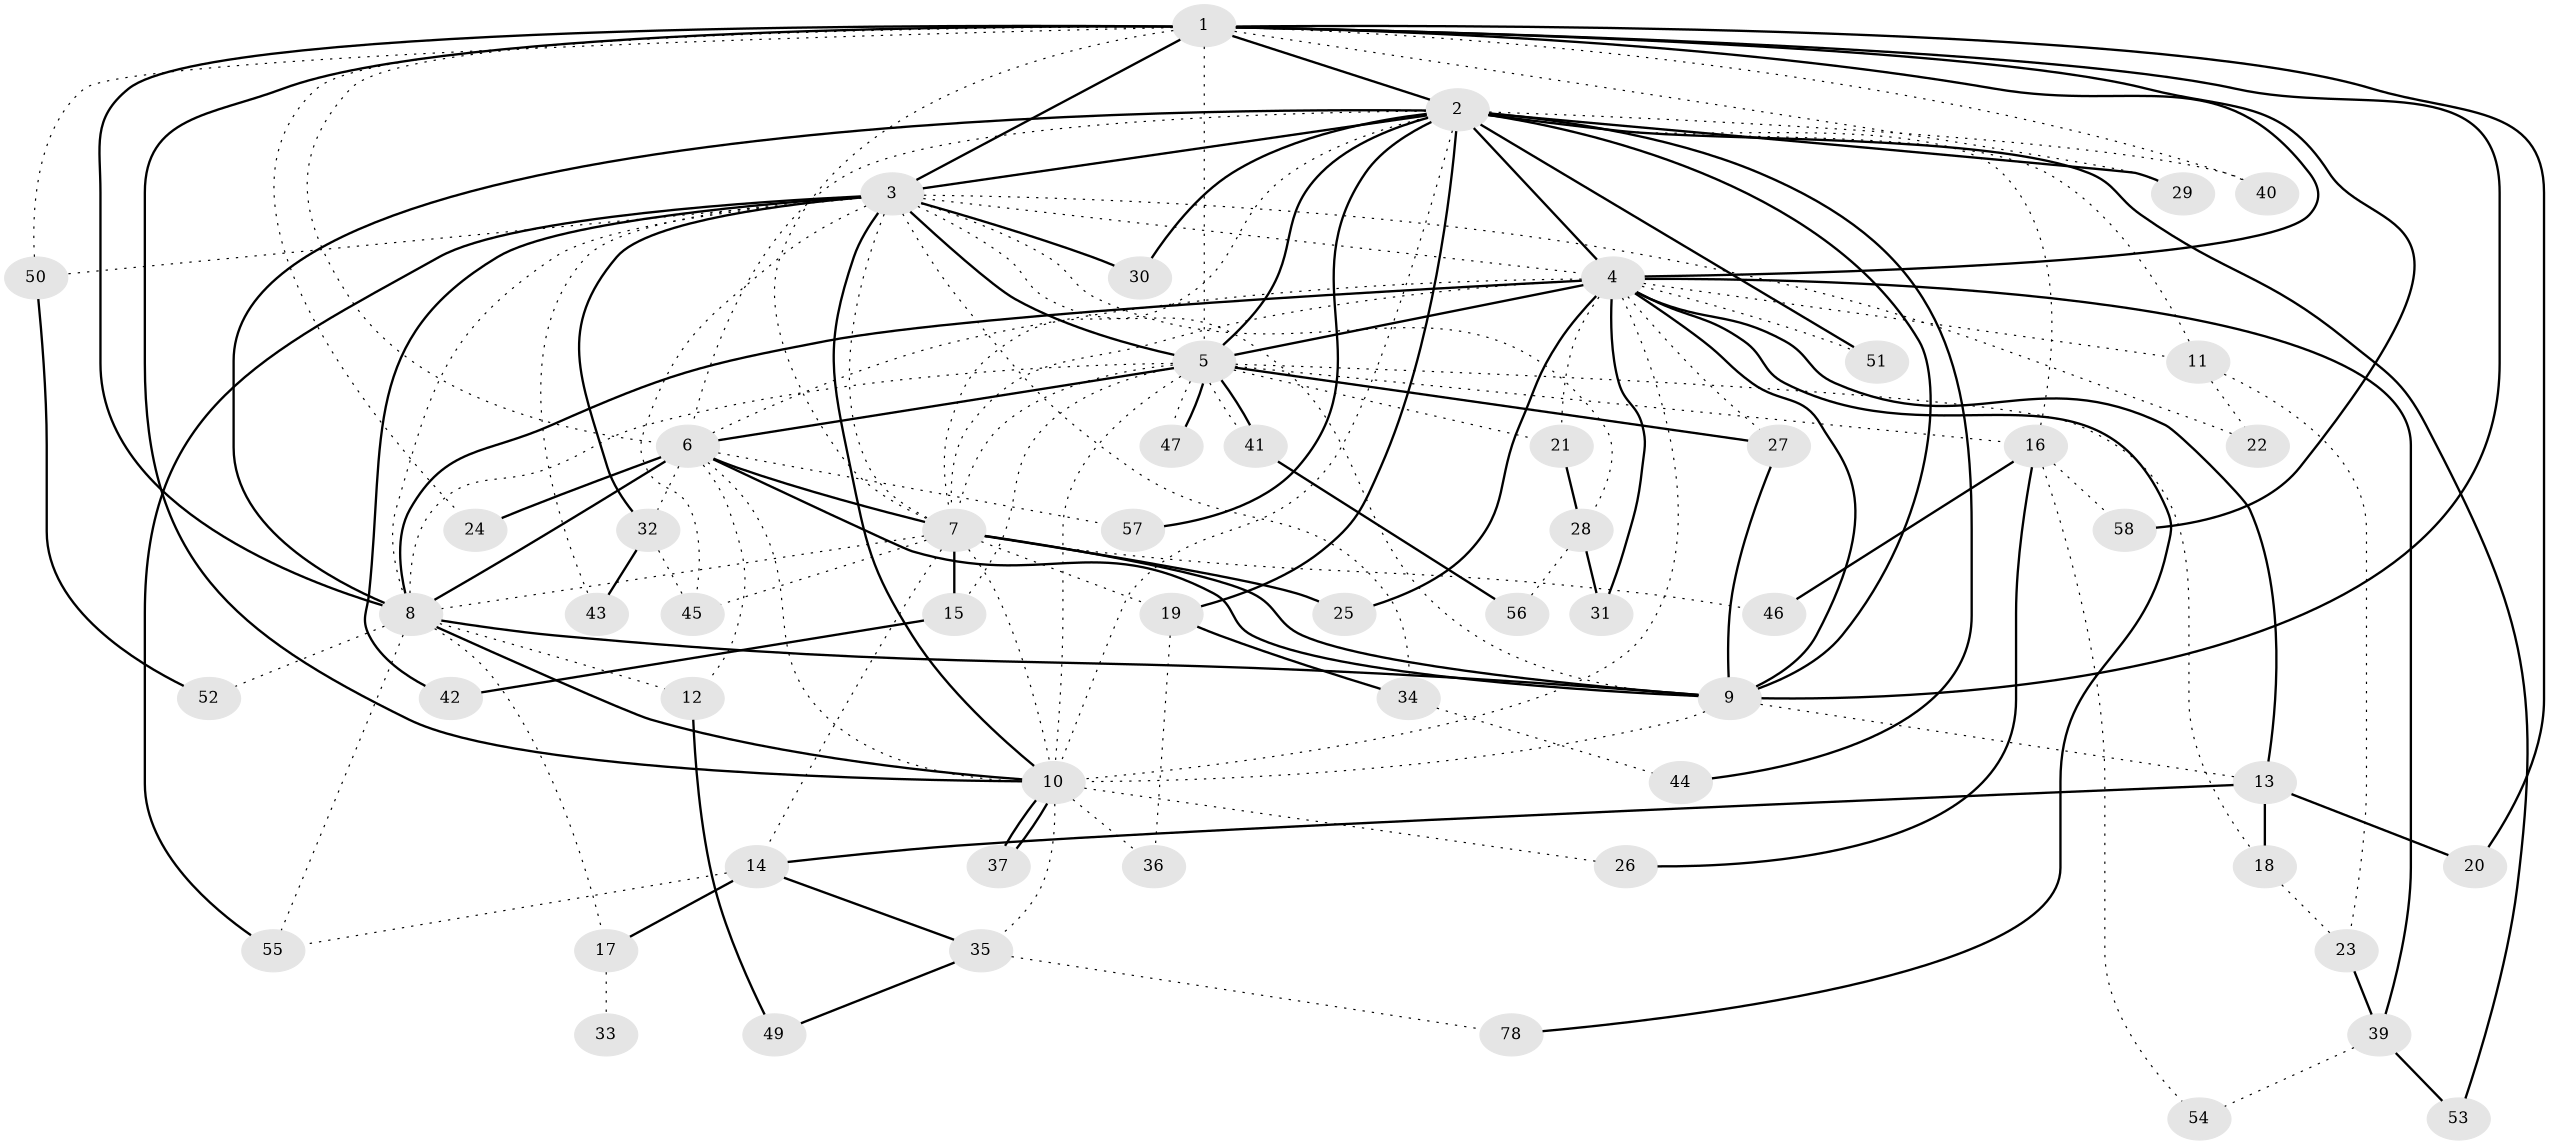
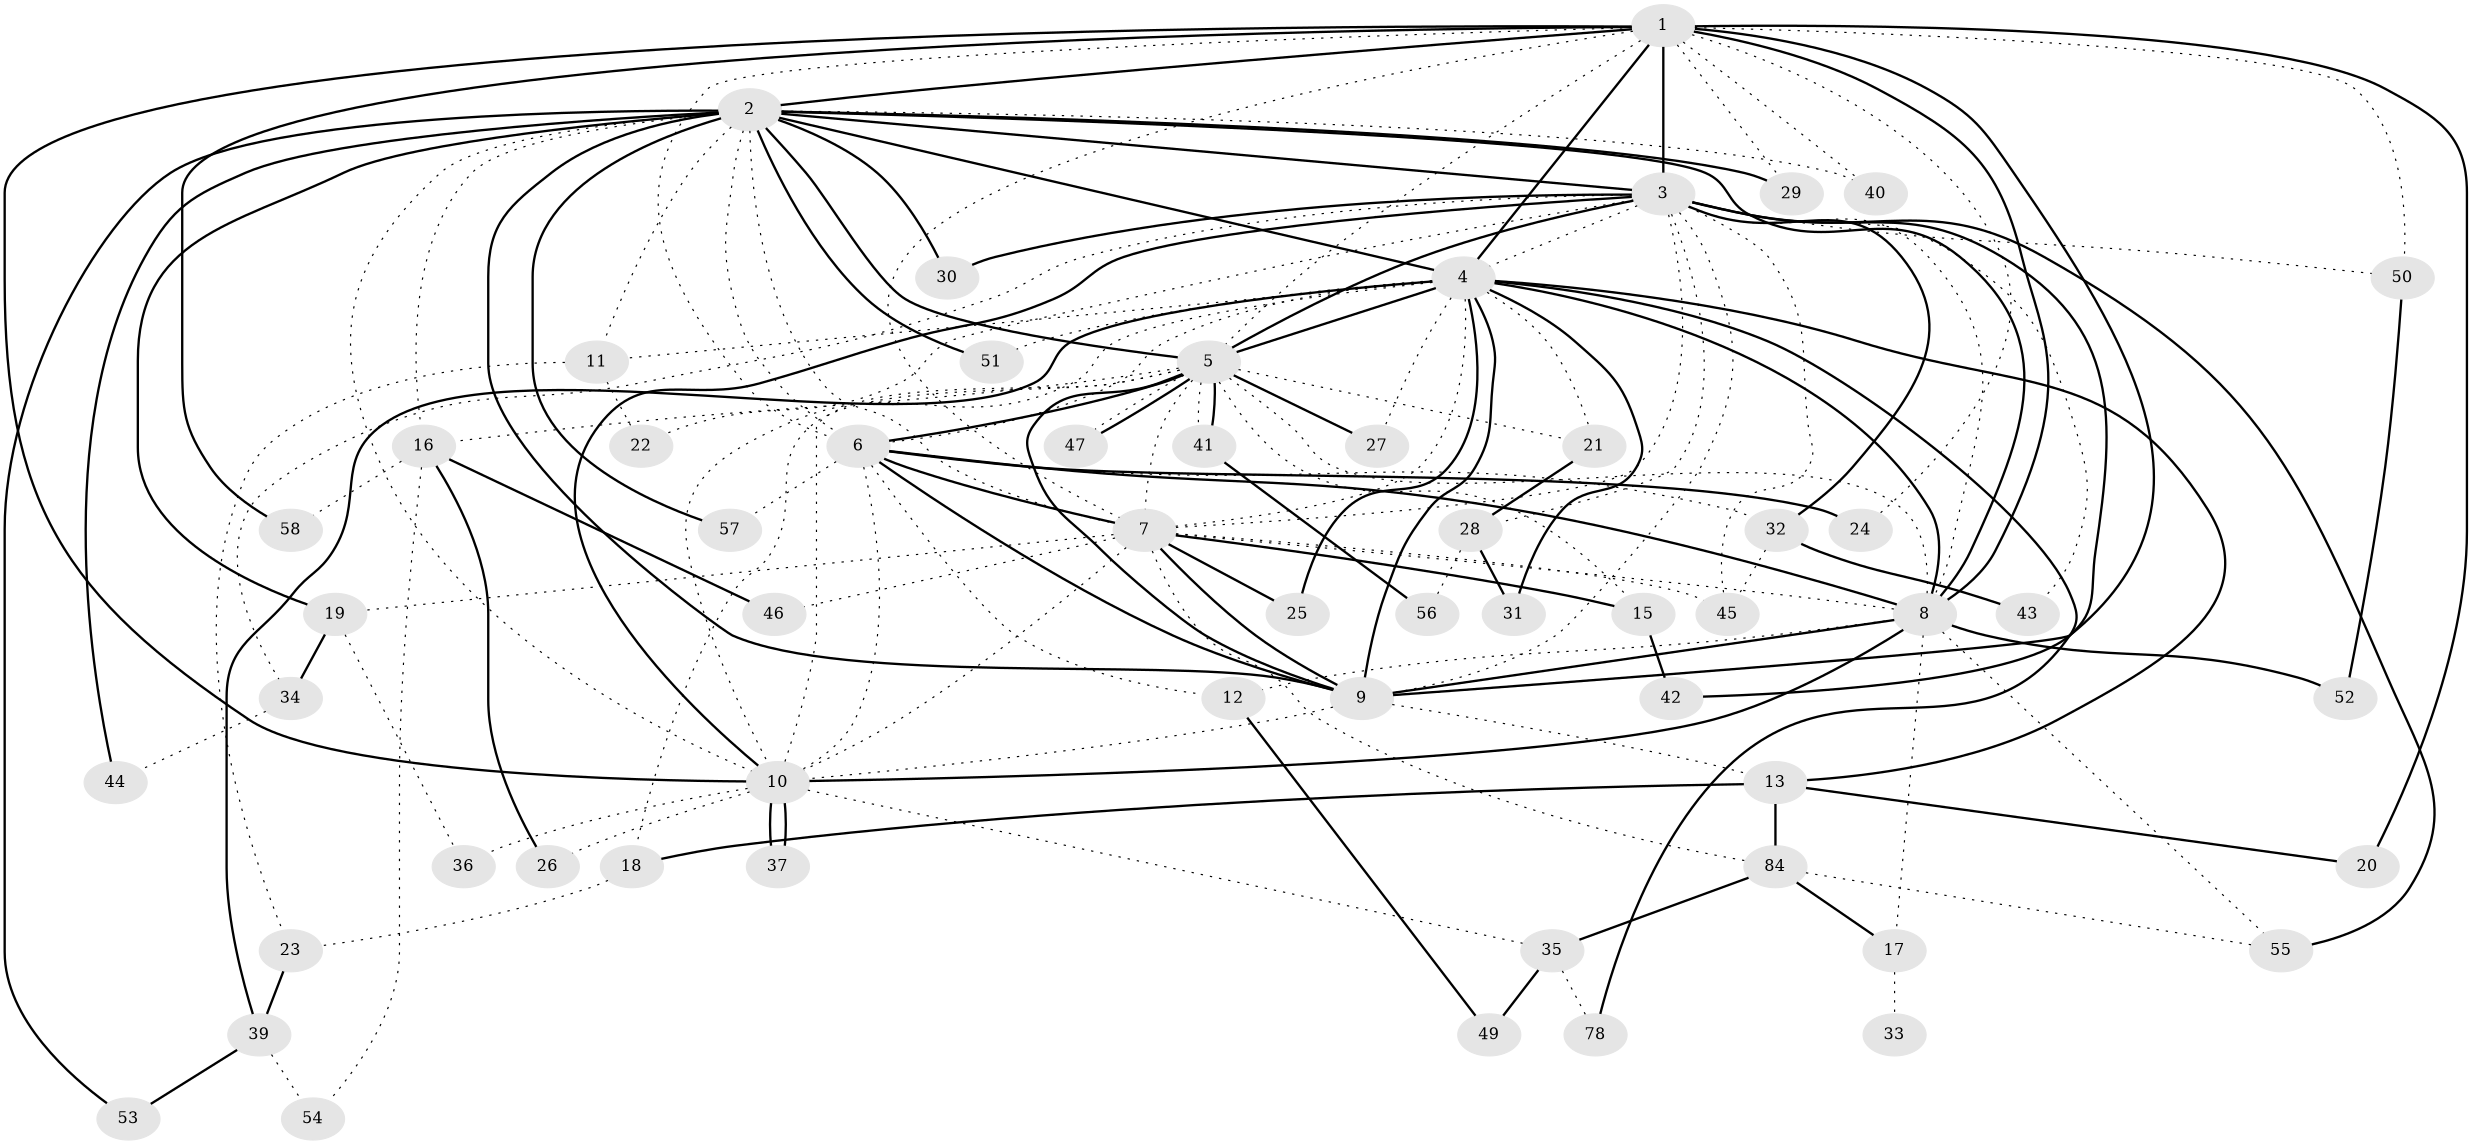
  graph {
    node [color=gray90 style=filled]
    edge [style=dotted]
    1
    2
    3
    4
    5
    6
    7
    8
    9
    10
    20
    24
    29
    40
    n15 [label=58]
    50
    11
    16
    19
    30
    44
    51
    53
    57
    22
    28
    32
    34
    42
    43
    55
    45
    13
    21
    25
    27
    31
    n38 [label=78]
    39
    15
    18
    41
    47
    12
-   14
+   14 [label=84]
    46
    17
    52
    26
    35
    36
    37
    23
    54
    56
    49
    33
    1 -- 2 [style=bold]
    1 -- 3 [style=bold]
    1 -- 4 [style=bold]
    1 -- 5
    1 -- 6
    1 -- 7
    1 -- 8 [style=bold]
    1 -- 9 [style=bold]
    1 -- 10 [style=bold]
    1 -- 20 [style=bold]
    1 -- 24
    1 -- 29
    1 -- 40
    1 -- n15 [style=bold]
    1 -- 50
    2 -- 3 [style=bold]
    2 -- 4 [style=bold]
    2 -- 5 [style=bold]
    2 -- 6
    2 -- 7
    2 -- 8 [style=bold]
    2 -- 9 [style=bold]
    2 -- 10
    2 -- 29 [style=bold]
    2 -- 40
    2 -- 11
    2 -- 16
    2 -- 19 [style=bold]
    2 -- 30 [style=bold]
    2 -- 44 [style=bold]
    2 -- 51 [style=bold]
    2 -- 53 [style=bold]
    2 -- 57 [style=bold]
    3 -- 4
    3 -- 5 [style=bold]
    3 -- 7
    3 -- 8
    3 -- 9
    3 -- 10 [style=bold]
    3 -- 50
    3 -- 30 [style=bold]
    3 -- 22
    3 -- 28
    3 -- 32 [style=bold]
    3 -- 34
    3 -- 42 [style=bold]
    3 -- 43
    3 -- 55 [style=bold]
    3 -- 45
    4 -- 5 [style=bold]
    4 -- 6
    4 -- 7
    4 -- 8 [style=bold]
    4 -- 9 [style=bold]
    4 -- 10
    4 -- 11
    4 -- 51
    4 -- 13 [style=bold]
    4 -- 21
    4 -- 25 [style=bold]
    4 -- 27
    4 -- 31 [style=bold]
    4 -- n38 [style=bold]
    4 -- 39 [style=bold]
    5 -- 6 [style=bold]
    5 -- 7
    5 -- 8
-   27 -- 9 [style=bold]
+   5 -- 9 [style=bold]
    5 -- 10
    5 -- 16
    5 -- 21
    5 -- 27 [style=bold]
    5 -- 15
    5 -- 18
    5 -- 41
    5 -- 41 [style=bold]
    5 -- 47
    5 -- 47 [style=bold]
    6 -- 7 [style=bold]
    6 -- 8 [style=bold]
    6 -- 9 [style=bold]
    6 -- 10
    6 -- 24 [style=bold]
    6 -- 57
    6 -- 32
    6 -- 12
    7 -- 8
    7 -- 9 [style=bold]
    7 -- 10
    7 -- 19
    7 -- 45
    7 -- 25 [style=bold]
    7 -- 15 [style=bold]
    7 -- 14
    7 -- 46
    8 -- 9 [style=bold]
    8 -- 10 [style=bold]
    8 -- 55
    8 -- 12
    8 -- 17
-   8 -- 52
+   8 -- 52 [style=bold]
    9 -- 10
    9 -- 13
    10 -- 26
    10 -- 35
    10 -- 36
    10 -- 37 [style=bold]
    10 -- 37 [style=bold]
    50 -- 52 [style=bold]
    11 -- 22
    11 -- 23
    16 -- n15
    16 -- 46 [style=bold]
    16 -- 26 [style=bold]
    16 -- 54
    19 -- 34 [style=bold]
    19 -- 36
    28 -- 31 [style=bold]
    28 -- 56
    32 -- 43 [style=bold]
    32 -- 45
    34 -- 44
    13 -- 20 [style=bold]
    13 -- 18 [style=bold]
    13 -- 14 [style=bold]
    21 -- 28 [style=bold]
    39 -- 53 [style=bold]
    39 -- 54
    15 -- 42 [style=bold]
    18 -- 23
    41 -- 56 [style=bold]
    12 -- 49 [style=bold]
    14 -- 55
    14 -- 17 [style=bold]
    14 -- 35 [style=bold]
    17 -- 33
    35 -- n38
    35 -- 49 [style=bold]
    23 -- 39 [style=bold]
  }
